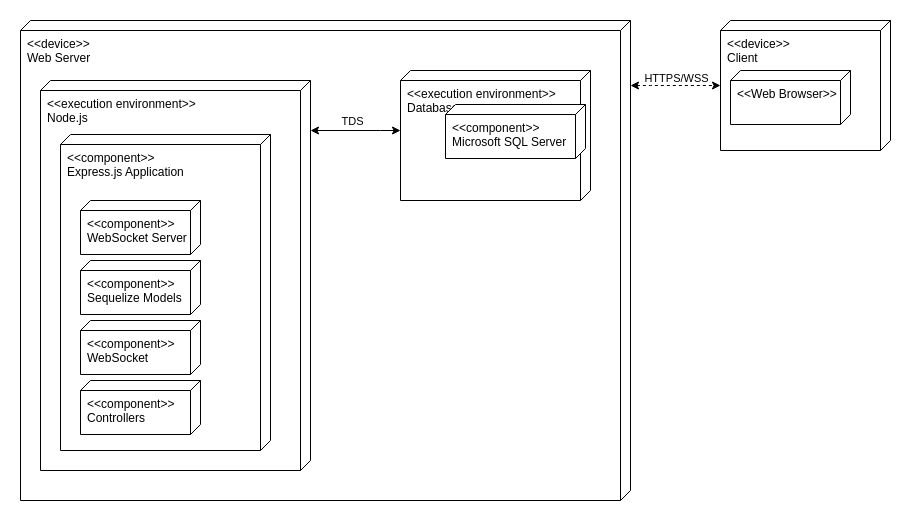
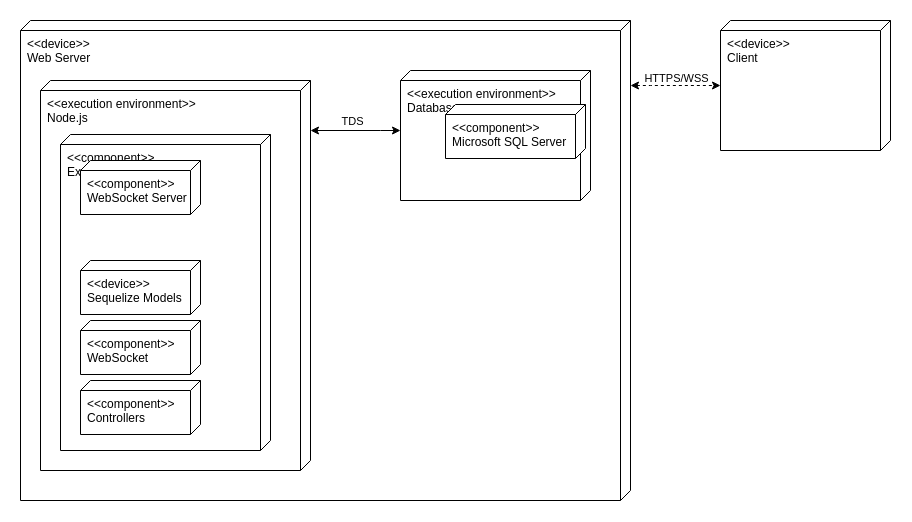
  <mxCell id="0" />
  <mxCell id="1" parent="0" />
  <mxCell id="2" value="&lt;div align=&quot;left&quot;&gt;&amp;lt;&amp;lt;device&amp;gt;&amp;gt;&lt;br&gt;&lt;/div&gt;&lt;div align=&quot;left&quot;&gt;Web Server&lt;/div&gt;" style="verticalAlign=top;align=left;shape=cube;size=10;direction=south;fontStyle=0;html=1;boundedLbl=1;spacingLeft=5;whiteSpace=wrap;" vertex="1" parent="1"><mxGeometry x="20" y="20" width="610" height="480" as="geometry" /></mxCell>
  <mxCell id="3" value="&amp;lt;&amp;lt;execution environment&amp;gt;&amp;gt;&lt;br&gt;Node.js" style="verticalAlign=top;align=left;shape=cube;size=10;direction=south;fontStyle=0;html=1;boundedLbl=1;spacingLeft=5;whiteSpace=wrap;" vertex="1" parent="1"><mxGeometry x="40" y="80" width="270" height="390" as="geometry" /></mxCell>
- <mxCell id="4" value="&amp;lt;&amp;lt;component&amp;gt;&amp;gt;&lt;div align=&quot;left&quot;&gt;Express.js Application&lt;/div&gt;" style="verticalAlign=top;align=left;shape=cube;size=10;direction=south;fontStyle=0;html=1;boundedLbl=1;spacingLeft=5;whiteSpace=wrap;" vertex="1" parent="1"><mxGeometry x="60" y="134" width="210" height="316" as="geometry" /></mxCell>
+ <mxCell id="4" value="&amp;lt;&amp;lt;component&amp;gt;&amp;gt;&lt;div align=&quot;left&quot;&gt;Express.js Database&lt;/div&gt;" style="verticalAlign=top;align=left;shape=cube;size=10;direction=south;fontStyle=0;html=1;boundedLbl=1;spacingLeft=5;whiteSpace=wrap;" vertex="1" parent="1"><mxGeometry x="60" y="134" width="210" height="316" as="geometry" /></mxCell>
  <mxCell id="5" value="&amp;lt;&amp;lt;component&amp;gt;&amp;gt;&lt;br&gt;Controllers" style="verticalAlign=top;align=left;shape=cube;size=10;direction=south;html=1;boundedLbl=1;spacingLeft=5;whiteSpace=wrap;" vertex="1" parent="1"><mxGeometry x="80" y="380.002" width="120" height="54.0" as="geometry" /></mxCell>
- <mxCell id="6" value="&amp;lt;&amp;lt;component&amp;gt;&amp;gt;&lt;br&gt;Sequelize Models" style="verticalAlign=top;align=left;shape=cube;size=10;direction=south;html=1;boundedLbl=1;spacingLeft=5;whiteSpace=wrap;" vertex="1" parent="1"><mxGeometry x="80" y="260.002" width="120" height="54.0" as="geometry" /></mxCell>
- <mxCell id="7" value="&amp;lt;&amp;lt;component&amp;gt;&amp;gt;&lt;br&gt;WebSocket Server" style="verticalAlign=top;align=left;shape=cube;size=10;direction=south;html=1;boundedLbl=1;spacingLeft=5;whiteSpace=wrap;" vertex="1" parent="1"><mxGeometry x="80" y="200.002" width="120" height="54.0" as="geometry" /></mxCell>
+ <mxCell id="6" value="&amp;lt;&amp;lt;device&amp;gt;&amp;gt;&lt;br&gt;Sequelize Models" style="verticalAlign=top;align=left;shape=cube;size=10;direction=south;html=1;boundedLbl=1;spacingLeft=5;whiteSpace=wrap;" vertex="1" parent="1"><mxGeometry x="80" y="260.002" width="120" height="54.0" as="geometry" /></mxCell>
+ <mxCell id="7" value="&amp;lt;&amp;lt;component&amp;gt;&amp;gt;&lt;br&gt;WebSocket Server" style="verticalAlign=top;align=left;shape=cube;size=10;direction=south;html=1;boundedLbl=1;spacingLeft=5;whiteSpace=wrap;" vertex="1" parent="1"><mxGeometry x="80" y="160.002" width="120" height="54.0" as="geometry" /></mxCell>
  <mxCell id="8" value="&amp;lt;&amp;lt;component&amp;gt;&amp;gt;&lt;br&gt;WebSocket" style="verticalAlign=top;align=left;shape=cube;size=10;direction=south;html=1;boundedLbl=1;spacingLeft=5;whiteSpace=wrap;" vertex="1" parent="1"><mxGeometry x="80" y="320.002" width="120" height="54.0" as="geometry" /></mxCell>
  <mxCell id="9" value="&amp;lt;&amp;lt;execution environment&amp;gt;&amp;gt;&lt;br&gt;Database" style="verticalAlign=top;align=left;shape=cube;size=10;direction=south;fontStyle=0;html=1;boundedLbl=1;spacingLeft=5;whiteSpace=wrap;" vertex="1" parent="1"><mxGeometry x="400" y="70" width="190" height="130" as="geometry" /></mxCell>
  <mxCell id="10" value="&amp;lt;&amp;lt;component&amp;gt;&amp;gt;&lt;br&gt;Microsoft SQL Server" style="verticalAlign=top;align=left;shape=cube;size=10;direction=south;html=1;boundedLbl=1;spacingLeft=5;whiteSpace=wrap;" vertex="1" parent="1"><mxGeometry x="445" y="104" width="140" height="54" as="geometry" /></mxCell>
  <mxCell id="11" value="" style="endArrow=classic;startArrow=classic;html=1;rounded=0;edgeStyle=orthogonalEdgeStyle;" edge="1" parent="1" target="9"><mxGeometry width="50" height="50" relative="1" as="geometry"><mxPoint x="310" y="130" as="sourcePoint" /><mxPoint x="730" y="100" as="targetPoint" /><Array as="points"><mxPoint x="380" y="130" /><mxPoint x="380" y="130" /></Array></mxGeometry></mxCell>
  <mxCell id="12" value="TDS" style="edgeLabel;html=1;align=center;verticalAlign=middle;resizable=0;points=[];" vertex="1" connectable="0" parent="11"><mxGeometry x="0.059" y="3" relative="1" as="geometry"><mxPoint x="-7" y="-7" as="offset" /></mxGeometry></mxCell>
  <mxCell id="13" value="&lt;div align=&quot;left&quot;&gt;&amp;lt;&amp;lt;device&amp;gt;&amp;gt;&lt;br&gt;&lt;/div&gt;&lt;div align=&quot;left&quot;&gt;Client&lt;br&gt;&lt;/div&gt;" style="verticalAlign=top;align=left;shape=cube;size=10;direction=south;fontStyle=0;html=1;boundedLbl=1;spacingLeft=5;whiteSpace=wrap;" vertex="1" parent="1"><mxGeometry x="720" y="20" width="170" height="130" as="geometry" /></mxCell>
- <mxCell id="14" value="&amp;lt;&amp;lt;Web Browser&amp;gt;&amp;gt;" style="verticalAlign=top;align=left;shape=cube;size=10;direction=south;html=1;boundedLbl=1;spacingLeft=5;whiteSpace=wrap;" vertex="1" parent="1"><mxGeometry x="730" y="70.002" width="120" height="54.0" as="geometry" /></mxCell>
  <mxCell id="15" value="" style="endArrow=classic;startArrow=classic;html=1;rounded=0;edgeStyle=orthogonalEdgeStyle;dashed=1;" edge="1" parent="1" source="2" target="13"><mxGeometry width="50" height="50" relative="1" as="geometry"><mxPoint x="630" y="69.31" as="sourcePoint" /><mxPoint x="720" y="69.31" as="targetPoint" /><Array as="points"><mxPoint x="650" y="85" /><mxPoint x="650" y="85" /></Array></mxGeometry></mxCell>
  <mxCell id="16" value="HTTPS/WSS" style="edgeLabel;html=1;align=center;verticalAlign=middle;resizable=0;points=[];" vertex="1" connectable="0" parent="15"><mxGeometry x="0.059" y="3" relative="1" as="geometry"><mxPoint x="-3" y="-5" as="offset" /></mxGeometry></mxCell>
